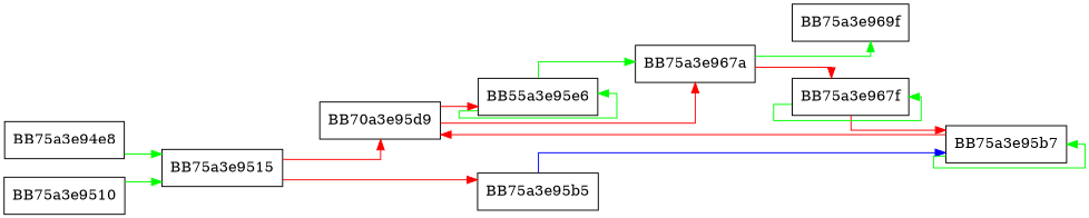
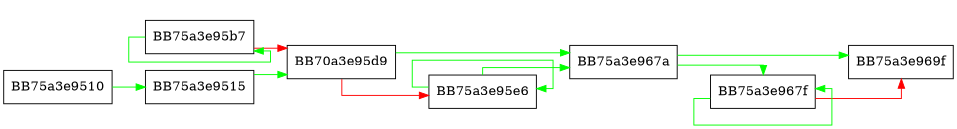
  digraph {
    rankdir=LR
    splines=ortho
    node [shape=box]
    edge [color=green]
-   BB75a3e94e8
    BB75a3e9515
    n3 [label=BB70a3e95d9]
-   BB75a3e95b5
    BB75a3e9510
    BB75a3e967a
-   BB75a3e95e6 [label=BB55a3e95e6]
+   BB75a3e95e6
    BB75a3e95b7
    BB75a3e969f
    BB75a3e967f
-   BB75a3e94e8 -> BB75a3e9515
-   BB75a3e9515 -> n3 [color=red]
-   BB75a3e9515 -> BB75a3e95b5 [color=red]
-   n3 -> BB75a3e967a [color=red]
+   BB75a3e9515 -> n3
+   n3 -> BB75a3e967a
    n3 -> BB75a3e95e6 [color=red]
-   BB75a3e95b5 -> BB75a3e95b7 [color=blue]
    BB75a3e9510 -> BB75a3e9515
    BB75a3e967a -> BB75a3e969f
-   BB75a3e967a -> BB75a3e967f [color=red]
+   BB75a3e967a -> BB75a3e967f
    BB75a3e95e6 -> BB75a3e967a
    BB75a3e95e6 -> BB75a3e95e6
    BB75a3e95b7 -> n3 [color=red]
    BB75a3e95b7 -> BB75a3e95b7
-   BB75a3e967f -> BB75a3e95b7 [color=red]
+   BB75a3e967f -> BB75a3e969f [color=red]
    BB75a3e967f -> BB75a3e967f
  }
